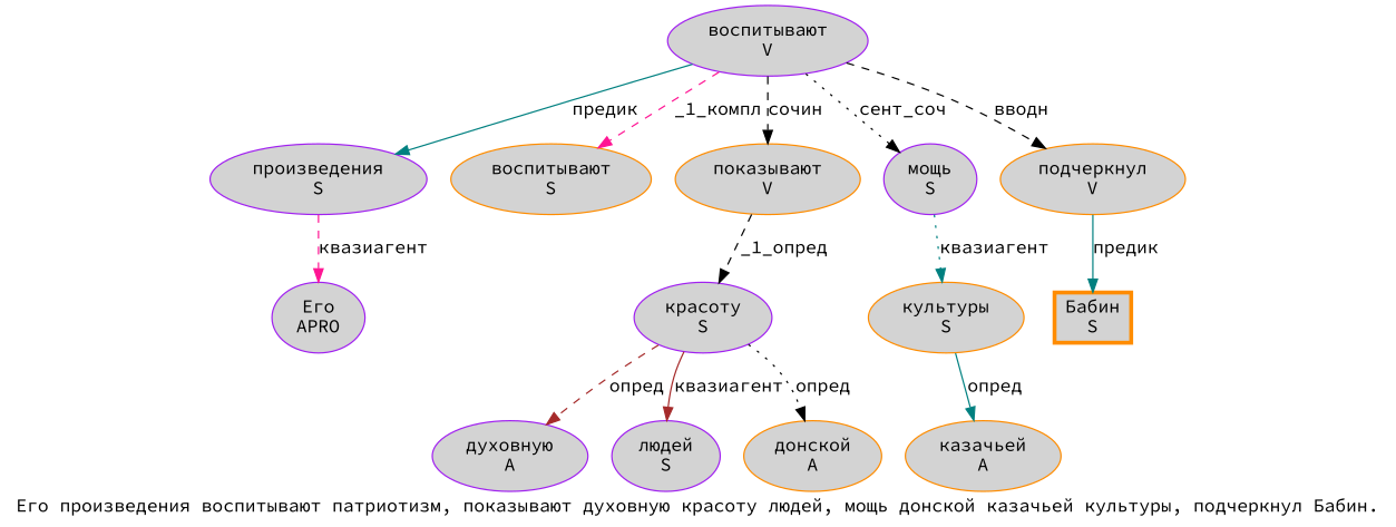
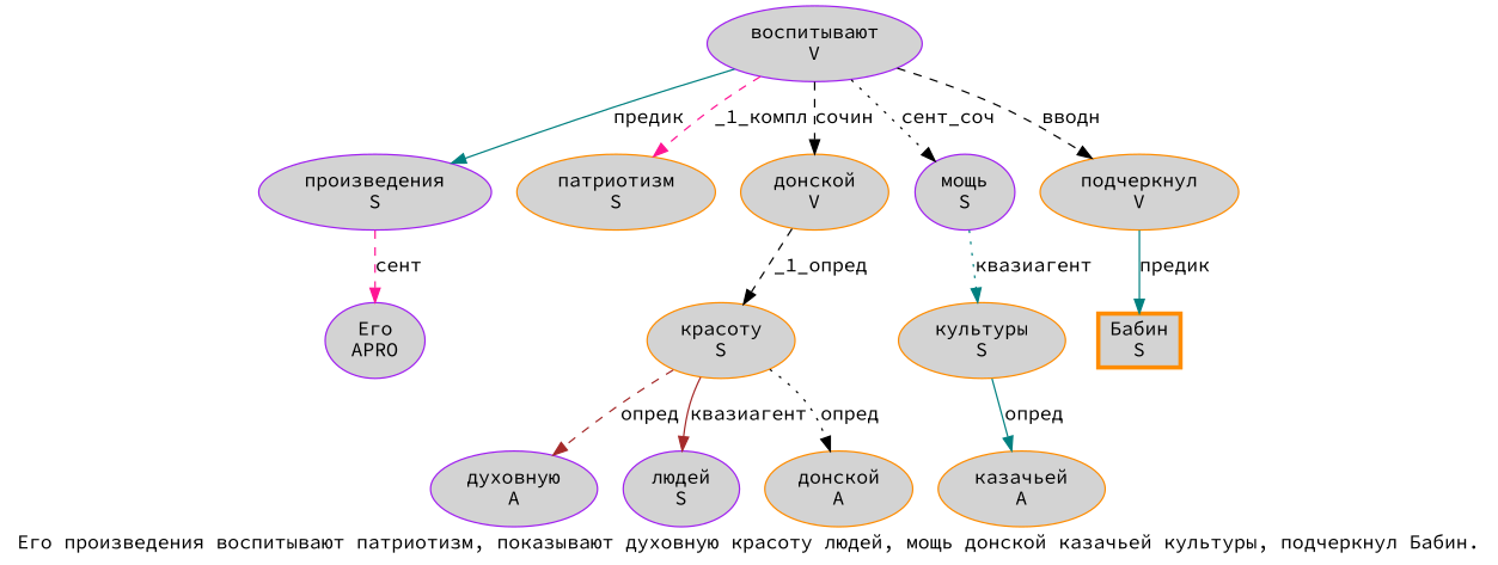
  digraph {
    fontname="Source Code Pro"
    label="Его произведения воспитывают патриотизм, показывают духовную красоту людей, мощь донской казачьей культуры, подчеркнул Бабин."
    node [color=darkorange fillcolor=lightgray fontname="Source Code Pro" penwidth=1 shape=ellipse style=filled]
    edge [color=black fontname="Source Code Pro" style=dashed]
    n1 [color=purple label="Его\nAPRO"]
    n2 [color=purple label="произведения\nS"]
    n3 [color=purple label="воспитывают\nV"]
-   n4 [label="воспитывают\nS"]
-   n5 [label="показывают\nV"]
+   n4 [label="патриотизм\nS"]
+   n5 [label="донской\nV"]
    n6 [color=purple label="мощь\nS"]
    n7 [label="подчеркнул\nV"]
-   n8 [color=purple label="красоту\nS"]
+   n8 [label="красоту\nS"]
    n9 [label="культуры\nS"]
    n10 [label="Бабин\nS" penwidth=3 shape=box]
    n11 [color=purple label="духовную\nA"]
    n12 [color=purple label="людей\nS"]
    n13 [label="донской\nA"]
    n14 [label="казачьей\nA"]
-   n2 -> n1 [color=deeppink label="квазиагент"]
+   n2 -> n1 [color=deeppink label="сент"]
    n3 -> n2 [color=teal label="предик" style=solid]
    n3 -> n4 [color=deeppink label="_1_компл"]
    n3 -> n5 [label="сочин"]
    n3 -> n6 [label="сент_соч" style=dotted]
    n3 -> n7 [label="вводн"]
    n5 -> n8 [label="_1_опред"]
    n6 -> n9 [color=teal label="квазиагент" style=dotted]
    n7 -> n10 [color=teal label="предик" style=solid]
    n8 -> n11 [color=brown label="опред"]
    n8 -> n12 [color=brown label="квазиагент" style=solid]
    n8 -> n13 [label="опред" style=dotted]
    n9 -> n14 [color=teal label="опред" style=solid]
  }
